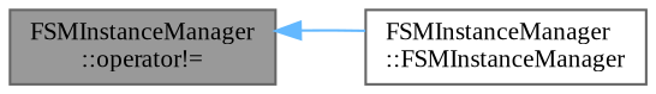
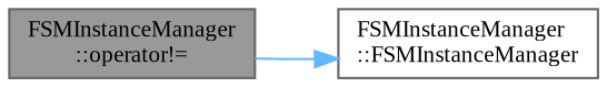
  digraph {
    rankdir=LR
    fontname="Liberation Serif"
    node [fontname="Liberation Serif" fontsize=10 shape=box style=filled]
    n1 [color=gray40 fillcolor=grey60 fontcolor=black height=0.2 label="FSMInstanceManager\l::operator!=" width=0.4]
    n2 [color=grey40 fillcolor=white height=0.2 label="FSMInstanceManager\l::FSMInstanceManager" width=0.4]
-   n2 -> n1 [color=steelblue1 fontname="Liberation Serif" fontsize=10 labelfontname=Helvetica labelfontsize=10 style=solid]
+   n1 -> n2 [color=steelblue1 fontname="Liberation Serif" fontsize=10 labelfontname=Helvetica labelfontsize=10 style=solid]
  }
